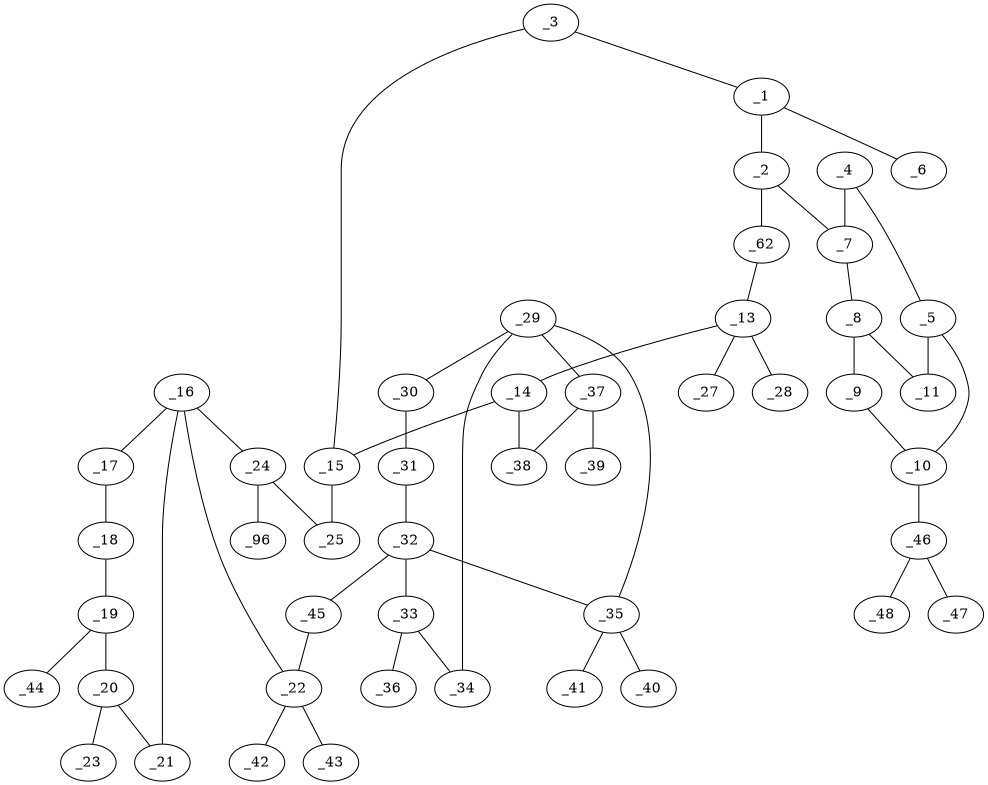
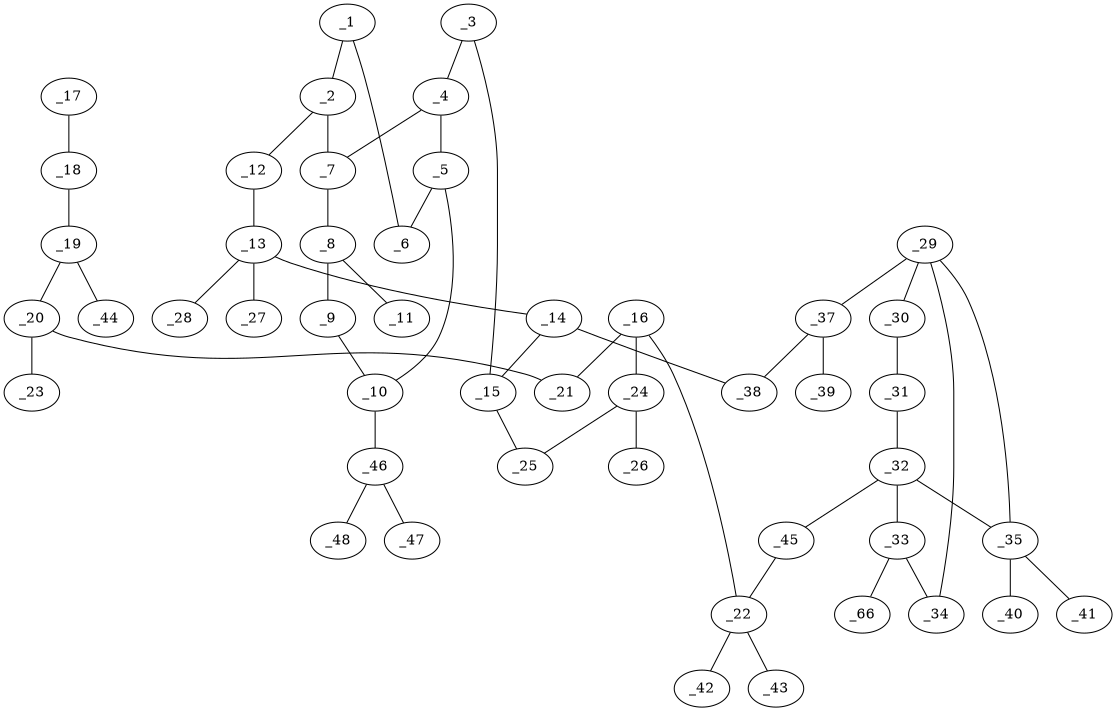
  graph {
    node [charge=0 chem=1 symbol="C  " x=10.6427 y=-3.049]
    edge [valence=1]
    _1 [x=9.7767 y=-3.549]
    _2 [x=8.9107]
    _6
-   _12 [chem=2 symbol="O  " x=8.0447 y=-3.549 label=_62]
+   _12 [chem=2 symbol="O  " x=8.0447 y=-3.549]
    _7 [chem=2 symbol="O  " x=9.7767 y=-0.549]
    _3 [x=8.9107 y=-2.049]
    _4 [x=9.7767 y=-1.549]
    _15 [x=8.0447 y=-1.549]
    _13 [x=7.1786]
    _5 [y=-2.049]
    _25 [chem=2 symbol="O  " x=8.0447 y=-0.549]
    _14 [x=7.1786 y=-2.049]
    _27 [x=6.6786 y=-3.915]
    _28 [x=6.1786]
    _10 [x=11.5088 y=-1.549]
    _8 [y=-0.049]
    _46 [x=12.3748 y=-2.049]
    _9 [x=11.5088 y=-0.549]
    _11 [chem=2 symbol="O  " y=0.951]
    _47 [x=13.2408 y=-1.549]
    _48 [x=12.3748]
    _38 [chem=2 symbol="O  " x=6.3126 y=-1.549]
    _16 [x=7.1786 y=0.951]
    _17 [x=8.9407 y=0.0416]
    _21 [chem=2 symbol="O  " x=5.369 y=0.0995]
    _22 [x=6.8655 y=2.9327]
    _24 [x=7.1786 y=-0.049]
    _18 [x=9.2794 y=0.9825]
    _42 [x=7.0529 y=3.915]
    _43 [x=5.9892 y=3.4145]
-   _26 [chem=2 symbol="O  " x=6.4114 y=-0.6904 label=_96]
+   _26 [chem=2 symbol="O  " x=6.4114 y=-0.6904]
    _19 [x=7.5174 y=1.8919]
    _20 [x=4.9432 y=1.0044]
    _44 [x=7.8561 y=2.8328]
    _23 [chem=2 symbol="O  " x=4.0023 y=1.3432]
    _29 [x=4.7281 y=-1.1288]
    _30 [x=6.3967 y=-0.0576]
    _34 [chem=2 symbol="O  " x=4.5608 y=-3.1219]
    _35 [x=2.8553 y=-0.4091]
    _37 [x=5.3735 y=-1.8926]
    _31 [x=5.7512 y=0.7062]
    _40 [x=2.0983 y=0.2443]
    _41 [x=2 y=-0.927]
    _39 [chem=2 symbol="O  " x=5.2016 y=-2.8778]
    _32 [x=4.0826 y=-0.3651]
    _33 [x=3.5642 y=-3.0382]
    _45 [x=3.4371 y=0.3987]
-   _36 [chem=2 symbol="O  " x=2.8004 y=-3.6836]
+   _36 [chem=2 symbol="O  " x=2.8004 y=-3.6836 label=_66]
    _1 -- _2
    _1 -- _6 [valence=2]
    _2 -- _12
    _2 -- _7 [valence=2]
    _12 -- _13
    _7 -- _8
-   _3 -- _1
+   _3 -- _4
    _3 -- _15
    _4 -- _7
    _4 -- _5 [valence=2]
    _15 -- _25
    _13 -- _14
    _13 -- _27
    _13 -- _28
-   _5 -- _11
+   _5 -- _6
    _5 -- _10
    _14 -- _15
    _14 -- _38
    _10 -- _46
    _8 -- _9
    _8 -- _11 [valence=2]
    _46 -- _47
    _46 -- _48
    _9 -- _10 [valence=2]
-   _16 -- _17
    _16 -- _21
    _16 -- _22
    _16 -- _24
    _17 -- _18
    _22 -- _42
    _22 -- _43
    _24 -- _25
    _24 -- _26 [valence=2]
    _18 -- _19
    _19 -- _20
    _19 -- _44
    _20 -- _21
    _20 -- _23 [valence=2]
    _29 -- _30
    _29 -- _34
    _29 -- _35
    _29 -- _37
    _30 -- _31
    _35 -- _40
    _35 -- _41
    _37 -- _38
    _37 -- _39 [valence=2]
    _31 -- _32
    _32 -- _35
    _32 -- _33
    _32 -- _45
    _33 -- _34
    _33 -- _36 [valence=2]
    _45 -- _22
  }
